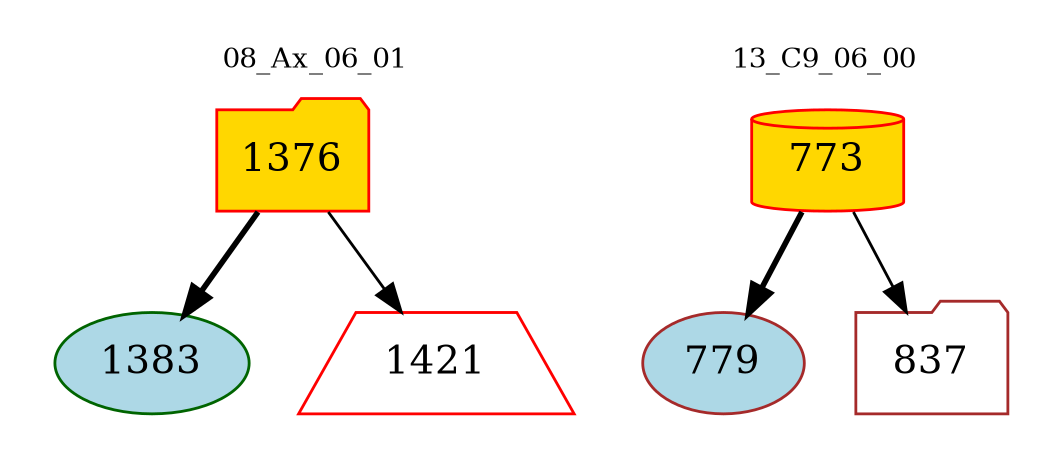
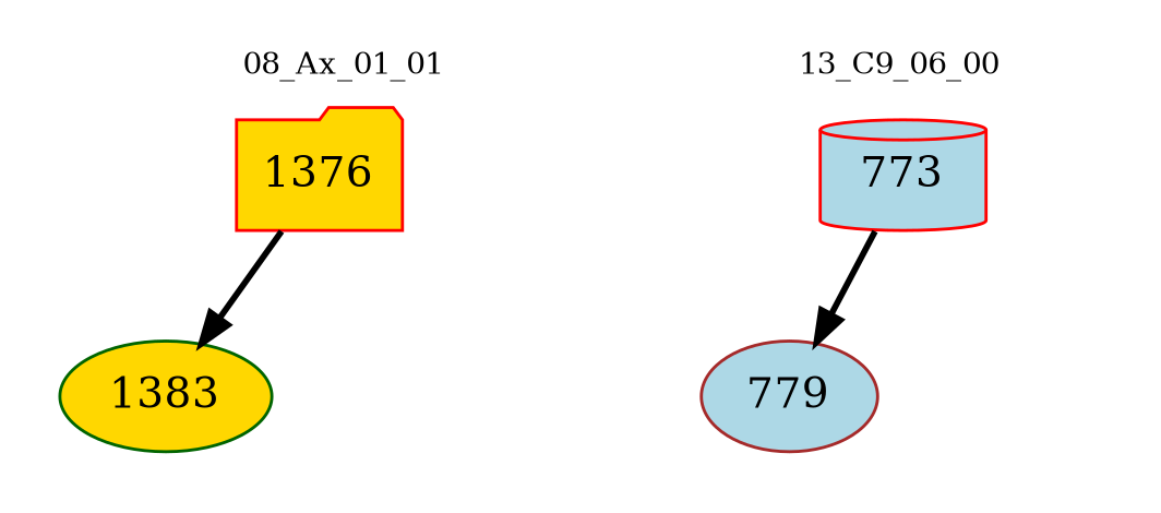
  digraph {
    node [color=red fillcolor=gold shape=folder style=filled]
    edge [color=black style=bold]
    n1 [label=1376]
-   n2 [color=darkgreen fillcolor=lightblue label=1383 shape=ellipse]
-   n3 [fillcolor=white label=1421 shape=trapezium]
-   n4 [label=773 shape=cylinder]
+   n2 [color=darkgreen label=1383 shape=ellipse]
+   n4 [fillcolor=lightblue label=773 shape=cylinder]
    n5 [color=brown fillcolor=lightblue label=779 shape=ellipse]
-   n6 [color=brown fillcolor=white label=837]
    subgraph cluster_1 {
      color=white
      fontsize=10
-     label="08_Ax_06_01"
+     label="08_Ax_01_01"
      n1
      n2
-     n3
    }
    subgraph cluster_2 {
      color=white
      fontsize=10
      label="13_C9_06_00"
      n4
      n5
-     n6
    }
    n1 -> n2
-   n1 -> n3 [style=solid]
    n4 -> n5
-   n4 -> n6 [style=solid]
  }
